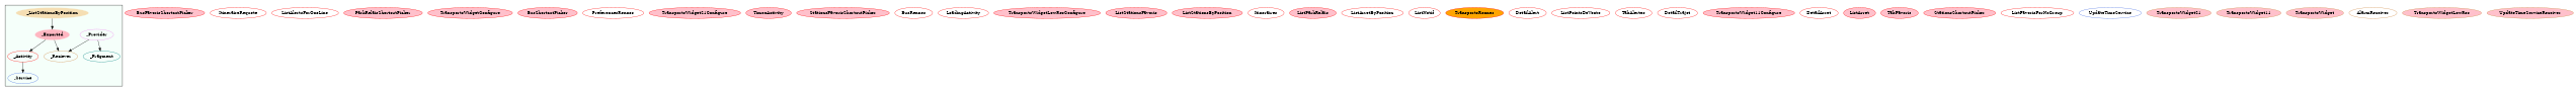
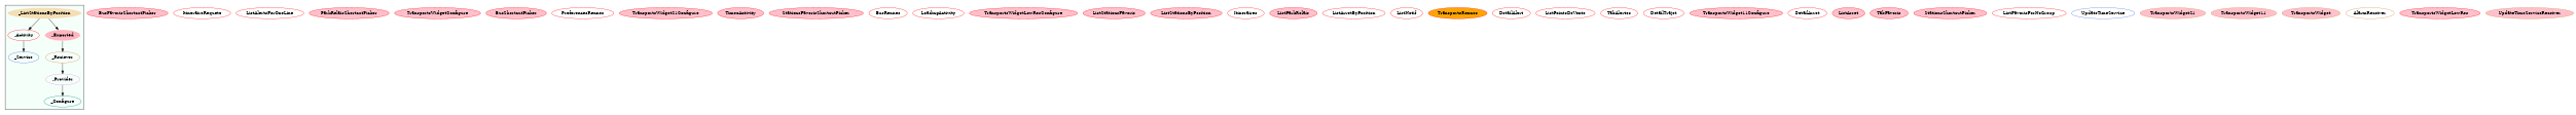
  digraph {
    node [color=red style=filled]
    _Activity [style=""]
    _Service [color=royalblue style=""]
    _Reciever [color=peru style=""]
    _Provider [color=violet style=""]
-   _Fragment [color=teal style=""]
+   _Fragment [color=teal label=_Configure style=""]
    n6 [color=mintcream fillcolor=wheat label=_ListStationsByPosition]
    _Exported [color=mintcream fillcolor=lightpink]
    BusFavorisShortcutPicker [fillcolor=pink]
    ItineraireRequete [style=""]
    ListAlertsForOneLine [style=""]
    ParkRelaisShortcutPicker [fillcolor=pink]
    TransportsWidgetConfigure [fillcolor=pink]
    BusShortcutPicker [fillcolor=pink]
    PreferencesRennes [style=""]
    TransportsWidget21Configure [fillcolor=pink]
    TimeoActivity [fillcolor=pink]
    StationsFavorisShortcutPicker [fillcolor=pink]
    BusRennes [style=""]
    LoadingActivity [style=""]
    TransportsWidgetLowResConfigure [fillcolor=pink]
    ListStationsFavoris [fillcolor=pink]
    ListStationsByPosition [fillcolor=pink]
    Itineraires [style=""]
    ListParkRelais [fillcolor=pink]
    ListArretByPosition [style=""]
    ListNotif [style=""]
    TransportsRennes [fillcolor=orange]
    DetailAlert [style=""]
    ListPointsDeVente [style=""]
    TabAlertes [style=""]
    DetailTrajet [style=""]
    TransportsWidget11Configure [fillcolor=pink]
    DetailArret [style=""]
    ListArret [fillcolor=pink]
    TabFavoris [fillcolor=pink]
    StationsShortcutPicker [fillcolor=pink]
    ListFavorisForNoGroup [style=""]
    UpdateTimeService [color=royalblue style=""]
    TransportsWidget21 [color=peru fillcolor=pink]
    TransportsWidget11 [color=peru fillcolor=pink]
    TransportsWidget [color=peru fillcolor=pink]
    AlarmReceiver [color=peru style=""]
-   TransportsWidgetLowRes [color=peru fillcolor=pink]
+   TransportsWidgetLowRes [fillcolor=pink]
    UpdateTimeServiceReceiver [color=peru fillcolor=pink]
    subgraph cluster_1 {
      bgcolor=mintcream
      _Activity
      _Service
      _Reciever
      _Provider
      _Fragment
      n6
      _Exported
    }
    _Activity -> _Service
-   _Provider -> _Reciever
+   _Reciever -> _Provider
    _Provider -> _Fragment
    n6 -> _Exported
-   _Exported -> _Activity
+   n6 -> _Activity
    _Exported -> _Reciever
  }
